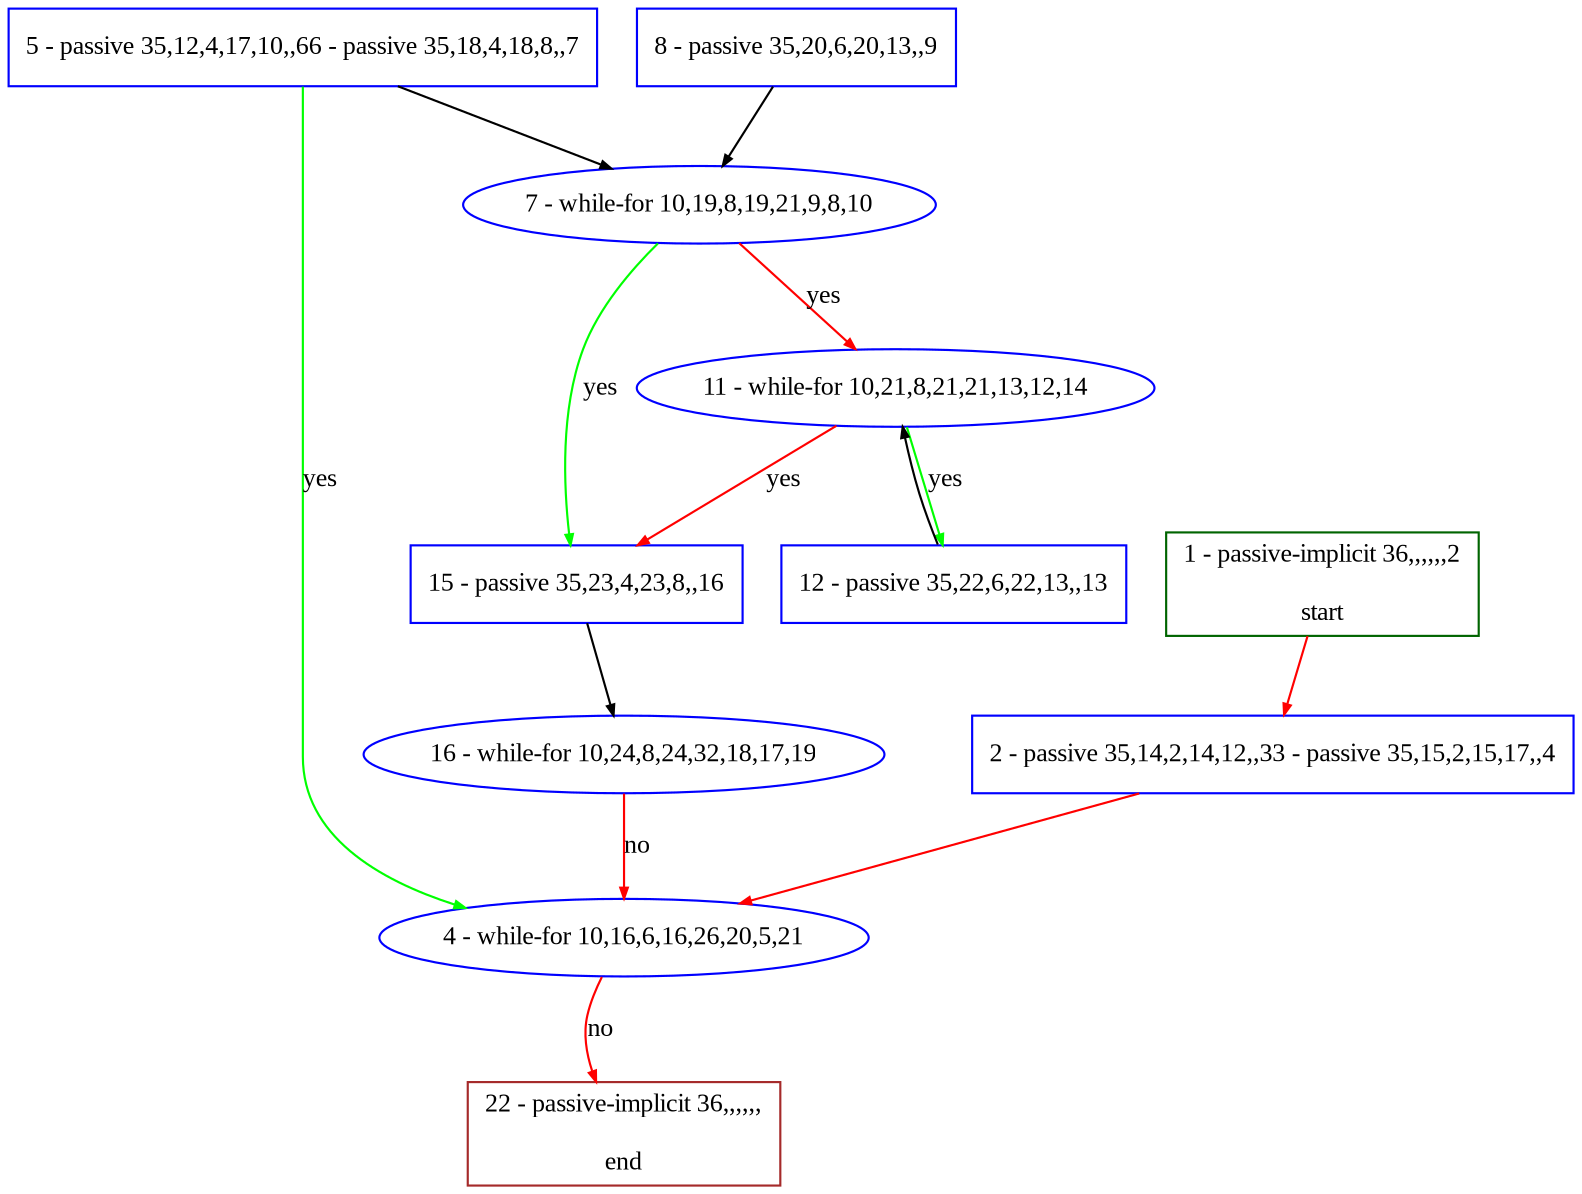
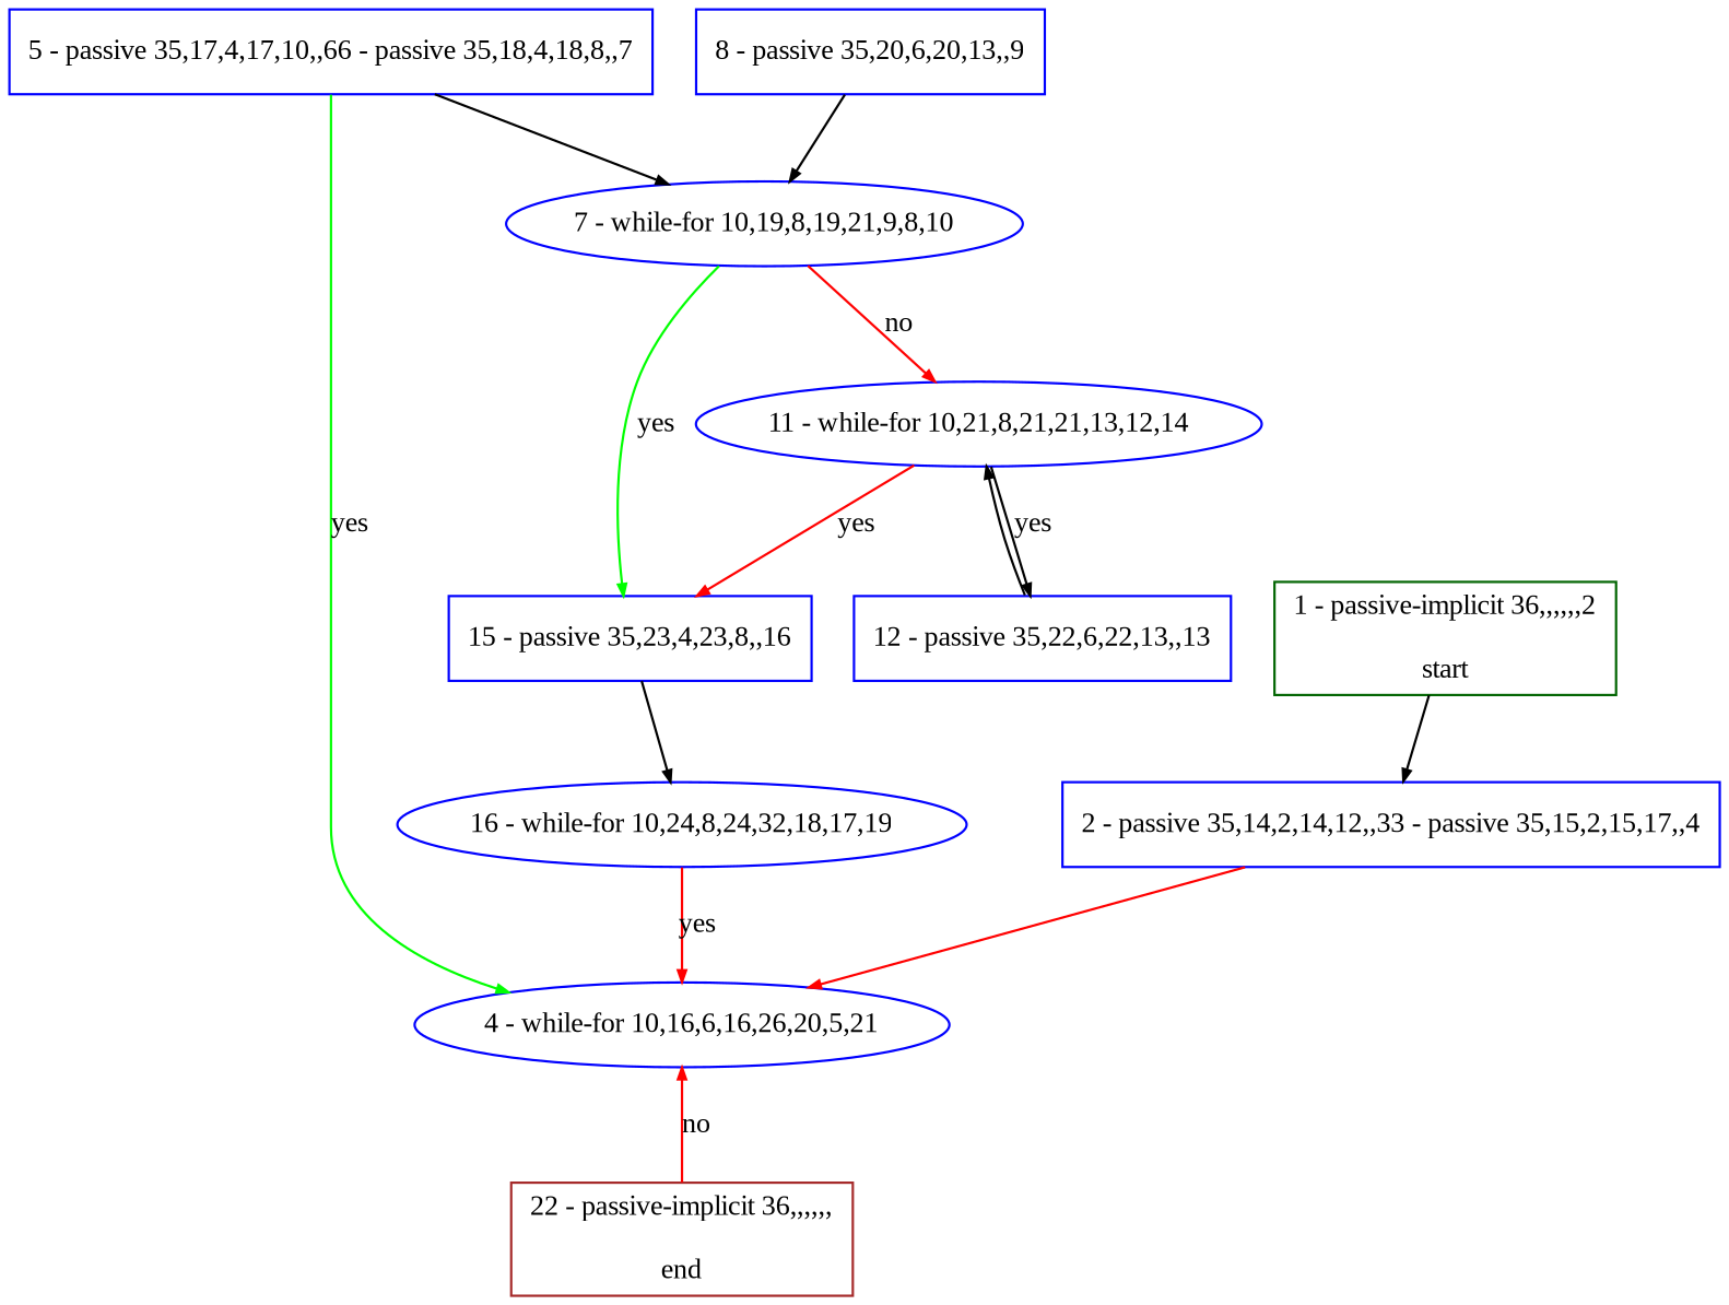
  digraph {
    bgcolor=white
    compound=true
    fillcolor="#FFFFCC"
    fontname="Liberation Serif"
    fontsize=12
    pack=true
    packmode=clust
    style="rounded,filled"
    node [color="#0000ff" compound=true fillcolor="#ffffff" fixedsize=false fontname="Liberation Serif" fontsize=12 node_initialized=no shape=box style=filled]
    edge [arrowhead=normal arrowsize=0.5 arrowtail=none color="#ff0000" compound=true dir=forward fontcolor=black fontname="Liberation Serif" fontsize=12]
    n1 [label="2 - passive 35,14,2,14,12,,33 - passive 35,15,2,15,17,,4"]
    n2 [label="4 - while-for 10,16,6,16,26,20,5,21" shape=oval]
    n3 [color="#a52a2a" label="22 - passive-implicit 36,,,,,,\n\nend"]
    n4 [color="#006400" label="1 - passive-implicit 36,,,,,,2\n\nstart"]
-   n5 [label="5 - passive 35,12,4,17,10,,66 - passive 35,18,4,18,8,,7"]
+   n5 [label="5 - passive 35,17,4,17,10,,66 - passive 35,18,4,18,8,,7"]
    n6 [label="7 - while-for 10,19,8,19,21,9,8,10" shape=oval]
    n7 [label="11 - while-for 10,21,8,21,21,13,12,14" shape=oval]
    n8 [label="15 - passive 35,23,4,23,8,,16"]
    n9 [label="8 - passive 35,20,6,20,13,,9"]
    n10 [label="12 - passive 35,22,6,22,13,,13"]
    n11 [label="16 - while-for 10,24,8,24,32,18,17,19" shape=oval]
    n1 -> n2
-   n2 -> n3 [label=no]
-   n4 -> n1
+   n3 -> n2 [label=no]
+   n4 -> n1 [color="#000000"]
    n5 -> n2 [color="#00ff00" label=yes]
    n5 -> n6 [color="#000000"]
-   n6 -> n7 [label=yes]
+   n6 -> n7 [label=no]
    n6 -> n8 [color="#00ff00" label=yes]
    n7 -> n8 [label=yes]
-   n7 -> n10 [color="#00ff00" label=yes]
+   n7 -> n10 [color="#000000" label=yes]
    n8 -> n11 [color="#000000"]
    n9 -> n6 [color="#000000"]
    n10 -> n7 [color="#000000"]
-   n11 -> n2 [label=no]
+   n11 -> n2 [label=yes]
  }
